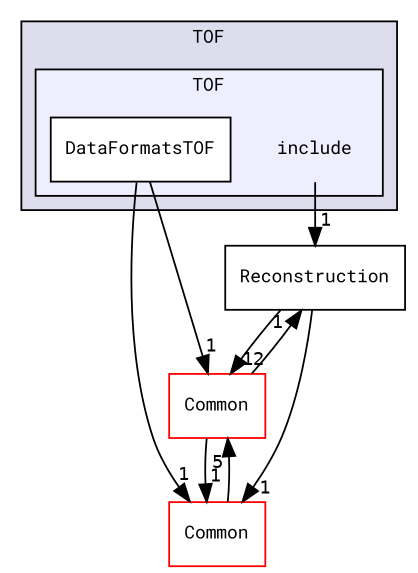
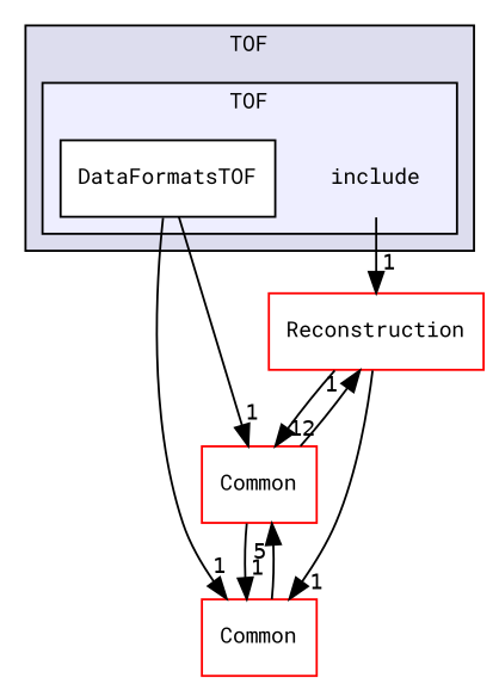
  digraph {
    compound=true
    fontname="Roboto Mono"
    node [fontname="Roboto Mono" fontsize=10 shape=box color=red]
    edge [fontname="Roboto Mono" headlabel=1 labeldistance=1.5 labelfontname=Helvetica labelfontsize=10]
    n1 [label=include shape=plaintext color=""]
    n2 [color=black fillcolor=white label=DataFormatsTOF style=filled]
-   n3 [color=black label=Reconstruction]
+   n3 [label=Reconstruction]
    n4 [label=Common]
    n5 [label=Common]
    subgraph cluster_1 {
      bgcolor="#ddddee"
      fontsize=10
      label=TOF
      pencolor=black
      subgraph cluster_2 {
        bgcolor="#eeeeff"
        fontsize=10
        label=TOF
        pencolor=black
        n1
        n2
      }
    }
    n1 -> n3
    n2 -> n4
    n2 -> n5
    n3 -> n4 [headlabel=12]
    n3 -> n5
    n4 -> n3
    n4 -> n5
    n5 -> n4 [headlabel=5]
  }
